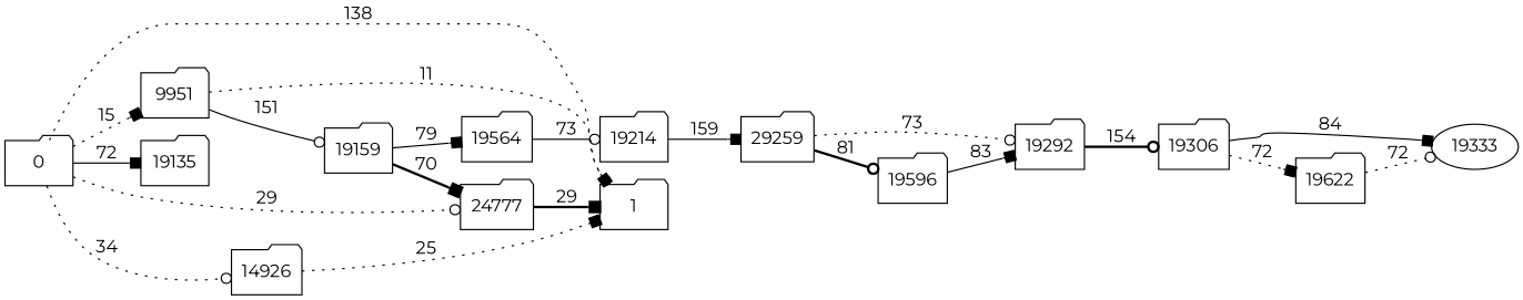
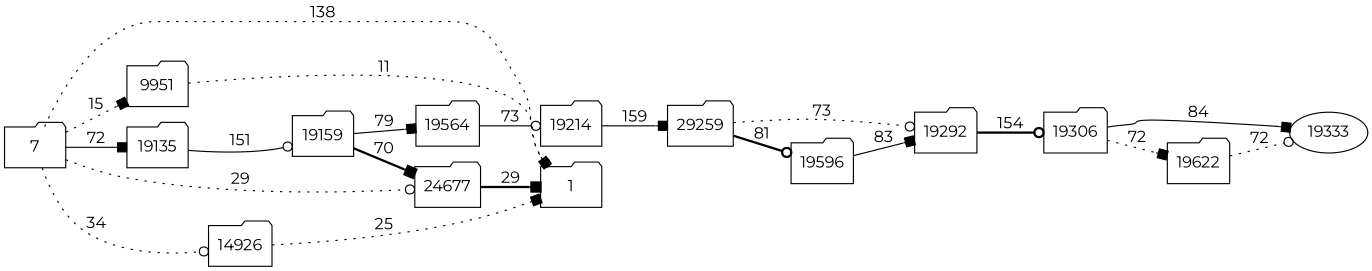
  digraph {
    fontname=Montserrat
    rankdir=LR
    node [fontname=Montserrat shape=folder]
    edge [arrowhead=box fontname=Montserrat style=dotted]
    9951
    1
    14926
    19135
    19159
    19564
-   24777
+   24777 [label=24677]
    n8 [label=29259]
    19214
    19292
    19596
    19306
    19333 [shape=ellipse]
    19622
-   0
+   0 [label=7]
    9951 -> 1 [arrowhead=odot label=11]
    14926 -> 1 [label=25]
-   9951 -> 19159 [arrowhead=odot label=151 style=solid]
+   19135 -> 19159 [arrowhead=odot label=151 style=solid]
    19159 -> 19564 [label=79 style=solid]
    19159 -> 24777 [label=70 style=bold]
    19564 -> 19214 [arrowhead=odot label=73 style=solid]
    24777 -> 1 [label=29 style=bold]
    n8 -> 19292 [arrowhead=odot label=73]
    n8 -> 19596 [arrowhead=odot label=81 style=bold]
    19214 -> n8 [label=159 style=solid]
    19292 -> 19306 [arrowhead=odot label=154 style=bold]
    19596 -> 19292 [label=83 style=solid]
    19306 -> 19333 [label=84 style=solid]
    19306 -> 19622 [label=72]
    19622 -> 19333 [arrowhead=odot label=72]
    0 -> 9951 [label=15]
    0 -> 1 [label=138]
    0 -> 14926 [arrowhead=odot label=34]
    0 -> 19135 [label=72 style=solid]
    0 -> 24777 [arrowhead=odot label=29]
  }
